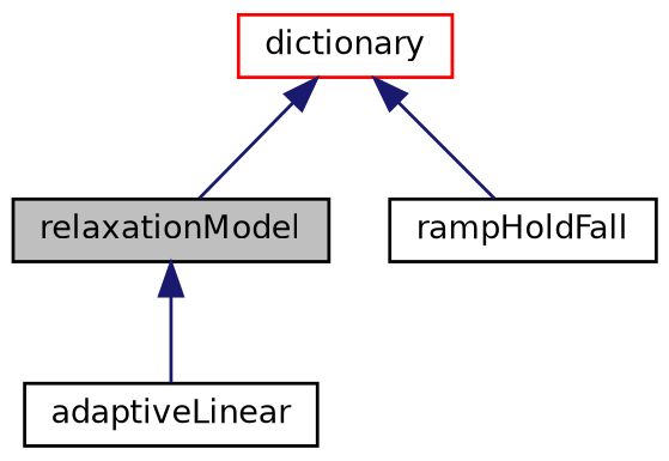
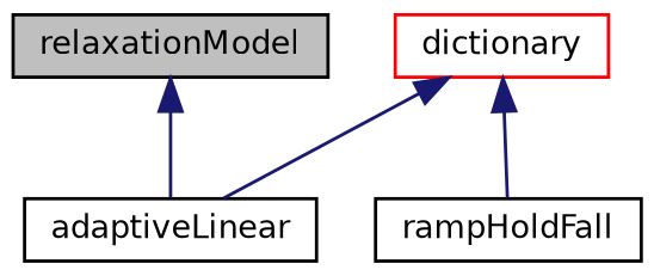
  digraph {
    node [color=black fontname=Helvetica fontsize=10 shape=record]
    edge [color=midnightblue dir=back fontname=Helvetica fontsize=10 labelfontname=Helvetica labelfontsize=10 style=solid]
    n1 [fillcolor=grey75 fontcolor=black height=0.2 label=relaxationModel style=filled width=0.4]
    n2 [height=0.2 label=adaptiveLinear width=0.4]
    n3 [height=0.2 label=rampHoldFall width=0.4]
    n4 [color=red height=0.2 label=dictionary width=0.4]
    n1 -> n2
-   n4 -> n1
+   n4 -> n2
    n4 -> n3
  }
